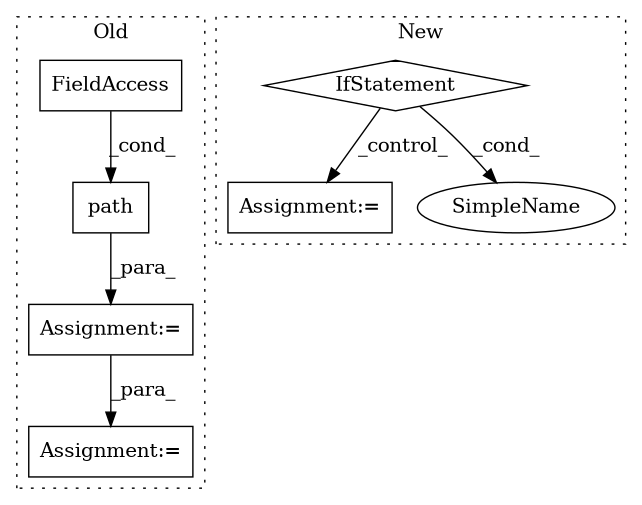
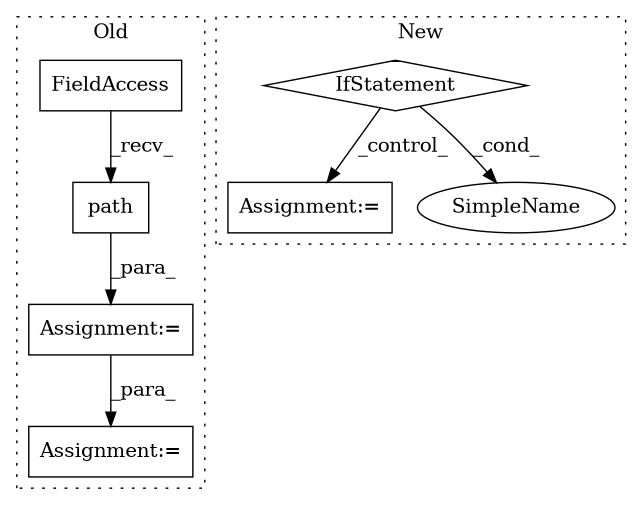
  digraph {
    node [a=7 l=1 shape=box]
    n1 [a=32 l="5,1" label=path s="1431,1442"]
    n2 [label="Assignment:=" s=1418]
    n3 [a=22 l=11 label=FieldAccess s=1419]
    n4 [label="Assignment:=" s=1458]
    n5 [a=25 l="4,2" label=IfStatement s="659,685" shape=diamond]
    n6 [label="Assignment:=" s=717]
    n7 [a=42 label=SimpleName shape=ellipse l=""]
    subgraph cluster_1 {
      label=Old
      style=dotted
      n1
      n2
      n3
      n4
    }
    subgraph cluster_2 {
      label=New
      style=dotted
      n5
      n6
      n7
    }
    n1 -> n2 [label=_para_]
    n2 -> n4 [label=_para_]
-   n3 -> n1 [label=_cond_]
+   n3 -> n1 [label=_recv_]
    n5 -> n6 [label=_control_]
    n5 -> n7 [label=_cond_]
  }
